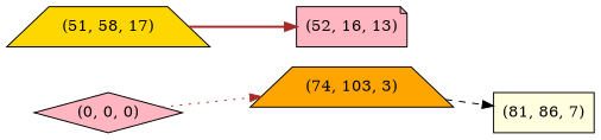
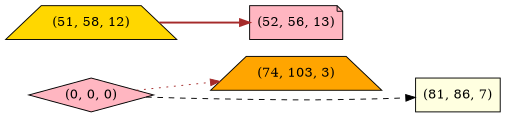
  digraph {
    rankdir=LR
    node [fillcolor=lightpink shape=trapezium style=filled]
    edge [color=brown]
    "(0, 0, 0)" [shape=diamond]
    "(74, 103, 3)" [fillcolor=orange]
-   "(51, 58, 12)" [fillcolor=gold label="(51, 58, 17)"]
-   "(52, 56, 13)" [shape=note label="(52, 16, 13)"]
+   "(51, 58, 12)" [fillcolor=gold]
+   "(52, 56, 13)" [shape=note]
    "(81, 86, 7)" [fillcolor=lightyellow shape=box]
    "(0, 0, 0)" -> "(74, 103, 3)" [style=dotted]
-   "(74, 103, 3)" -> "(81, 86, 7)" [color=black style=dashed]
+   "(0, 0, 0)" -> "(81, 86, 7)" [color=black style=dashed]
    "(51, 58, 12)" -> "(52, 56, 13)" [style=bold]
  }
